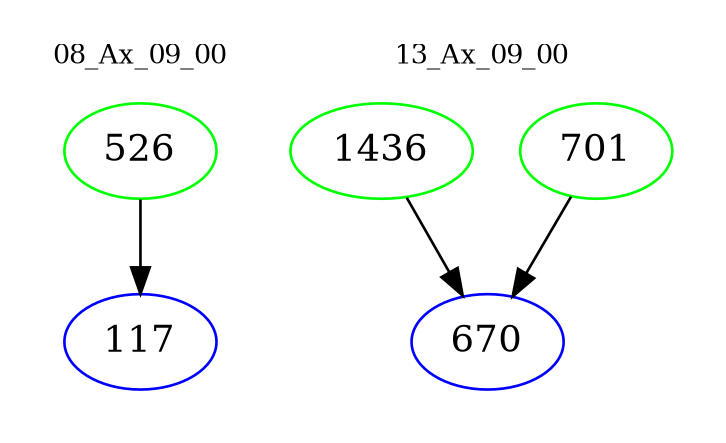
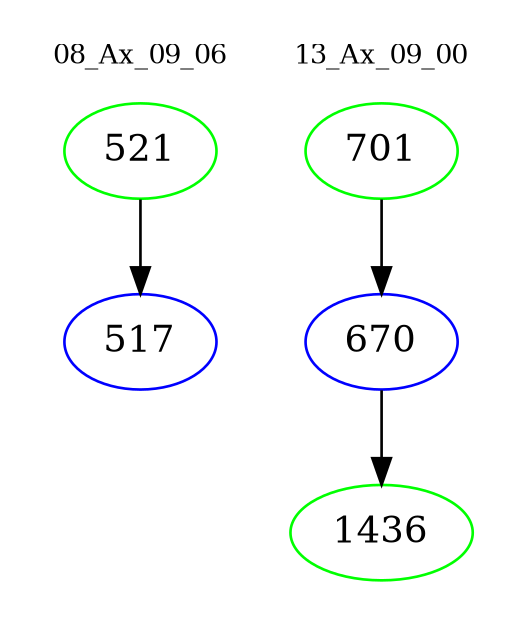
  digraph {
    node [color=green]
    edge [color=black]
-   n1 [label=526]
-   n2 [color=blue label=117]
+   n1 [label=521]
+   n2 [color=blue label=517]
    n3 [label=701]
    n4 [color=blue label=670]
    n5 [label=1436]
    subgraph cluster_1 {
      color=white
      fontsize=10
-     label="08_Ax_09_00"
+     label="08_Ax_09_06"
      n1
      n2
    }
    subgraph cluster_2 {
      color=white
      fontsize=10
      label="13_Ax_09_00"
      n3
      n4
      n5
    }
    n1 -> n2
    n3 -> n4
-   n5 -> n4
+   n4 -> n5
  }
